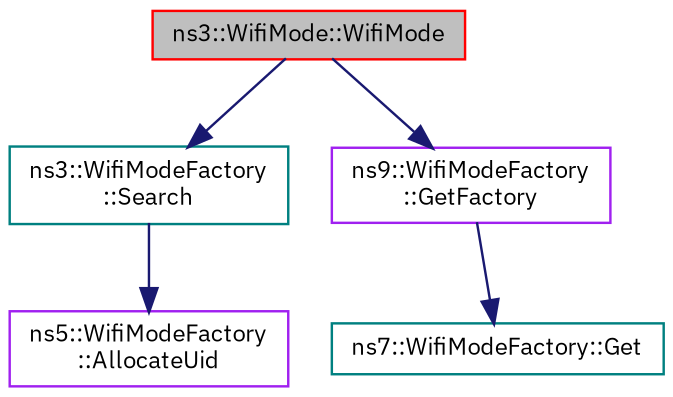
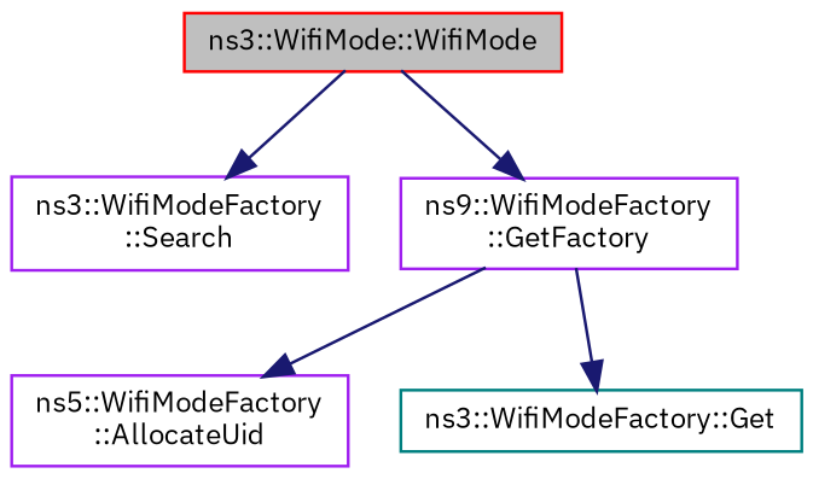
  digraph {
    fontname="IBM Plex Sans"
    rankdir=TB
    node [color=purple fillcolor=white fontname="IBM Plex Sans" fontsize=10 shape=record style=filled]
    edge [color=midnightblue fontname="IBM Plex Sans" fontsize=10 labelfontname=Helvetica labelfontsize=10 style=solid]
    n1 [color=red fillcolor=grey75 fontcolor=black height=0.2 label="ns3::WifiMode::WifiMode" width=0.4]
    n2 [height=0.2 label="ns9::WifiModeFactory\l::GetFactory" width=0.4]
-   n3 [color=teal height=0.2 label="ns3::WifiModeFactory\l::Search" width=0.4]
+   n3 [height=0.2 label="ns3::WifiModeFactory\l::Search" width=0.4]
    n4 [height=0.2 label="ns5::WifiModeFactory\l::AllocateUid" width=0.4]
-   n5 [color=teal height=0.2 label="ns7::WifiModeFactory::Get" width=0.4]
+   n5 [color=teal height=0.2 label="ns3::WifiModeFactory::Get" width=0.4]
    n1 -> n2
    n1 -> n3
-   n3 -> n4
+   n2 -> n4
    n2 -> n5
  }
